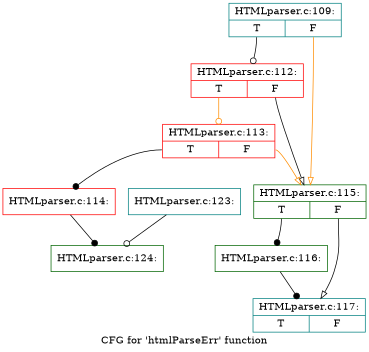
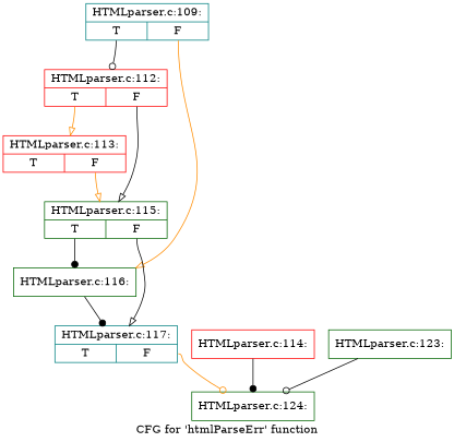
  digraph {
    label="CFG for 'htmlParseErr' function"
    node [color=teal shape=record]
    edge [arrowhead=onormal color=black tailport=s0]
    n1 [label="{HTMLparser.c:109:|{<s0>T|<s1>F}}"]
    n2 [color=red label="{HTMLparser.c:112:|{<s0>T|<s1>F}}"]
    n3 [color=darkgreen label="{HTMLparser.c:115:|{<s0>T|<s1>F}}"]
    n4 [color=red label="{HTMLparser.c:113:|{<s0>T|<s1>F}}"]
    n5 [color=darkgreen label="{HTMLparser.c:116:}"]
    n6 [label="{HTMLparser.c:117:|{<s0>T|<s1>F}}"]
    n7 [color=red label="{HTMLparser.c:114:}"]
    n8 [color=darkgreen label="{HTMLparser.c:124:}"]
-   n9 [label="{HTMLparser.c:123:}"]
+   n9 [color=darkgreen label="{HTMLparser.c:123:}"]
    n1 -> n2 [arrowhead=odot]
-   n1 -> n3 [color=darkorange tailport=s1]
+   n1 -> n5 [color=darkorange tailport=s1]
    n2 -> n3 [tailport=s1]
-   n2 -> n4 [arrowhead=odot color=darkorange]
+   n2 -> n4 [color=darkorange]
    n3 -> n5 [arrowhead=dot]
    n3 -> n6 [tailport=s1]
    n4 -> n3 [color=darkorange tailport=s1]
-   n4 -> n7 [arrowhead=dot]
    n5 -> n6 [arrowhead=dot]
+   n6 -> n8 [arrowhead=odot color=darkorange tailport=s1]
    n7 -> n8 [arrowhead=dot]
    n9 -> n8 [arrowhead=odot]
  }
